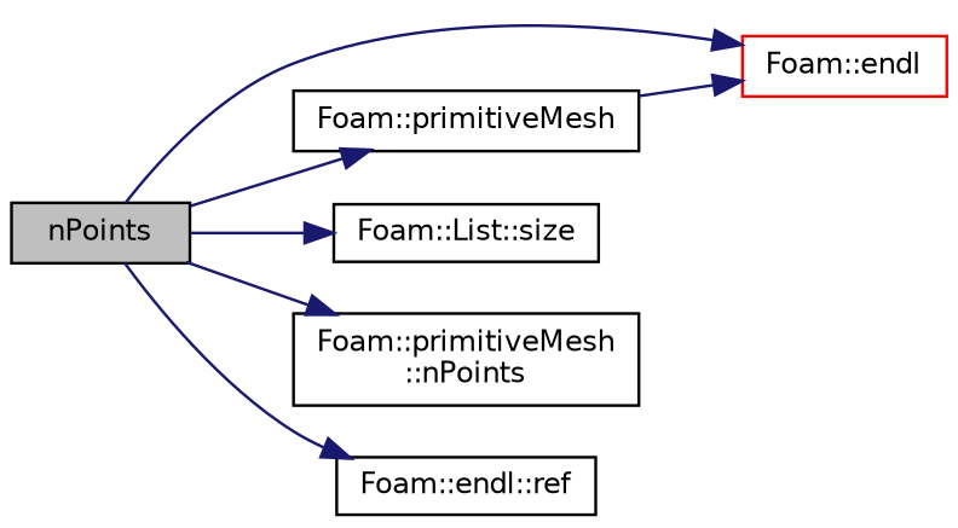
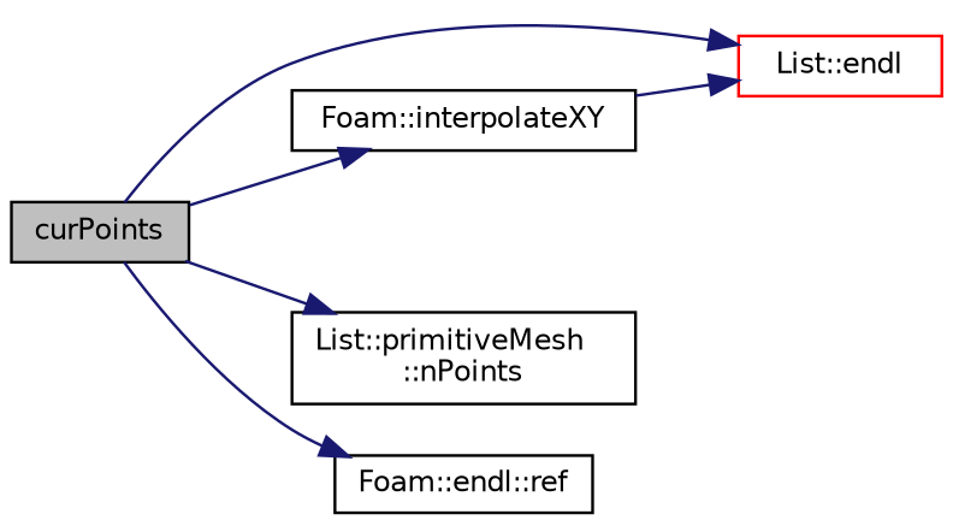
  digraph {
    rankdir=LR
    node [color=black fontname=Helvetica fontsize=10 shape=record]
    edge [color=midnightblue fontname=Helvetica fontsize=10 labelfontname=Helvetica labelfontsize=10 style=solid]
-   n1 [fillcolor=grey75 fontcolor=black height=0.2 label=nPoints style=filled width=0.4]
-   n2 [color=red height=0.2 label="Foam::endl" width=0.4]
-   n3 [height=0.2 label="Foam::primitiveMesh" width=0.4]
-   n4 [height=0.2 label="Foam::List::size" width=0.4]
-   n5 [height=0.2 label="Foam::primitiveMesh\l::nPoints" width=0.4]
+   n1 [fillcolor=grey75 fontcolor=black height=0.2 label=curPoints style=filled width=0.4]
+   n2 [color=red height=0.2 label="List::endl" width=0.4]
+   n3 [height=0.2 label="Foam::interpolateXY" width=0.4]
+   n5 [height=0.2 label="List::primitiveMesh\l::nPoints" width=0.4]
    n6 [height=0.2 label="Foam::endl::ref" width=0.4]
    n1 -> n2
    n1 -> n3
-   n1 -> n4
    n1 -> n5
    n1 -> n6
    n3 -> n2
  }
